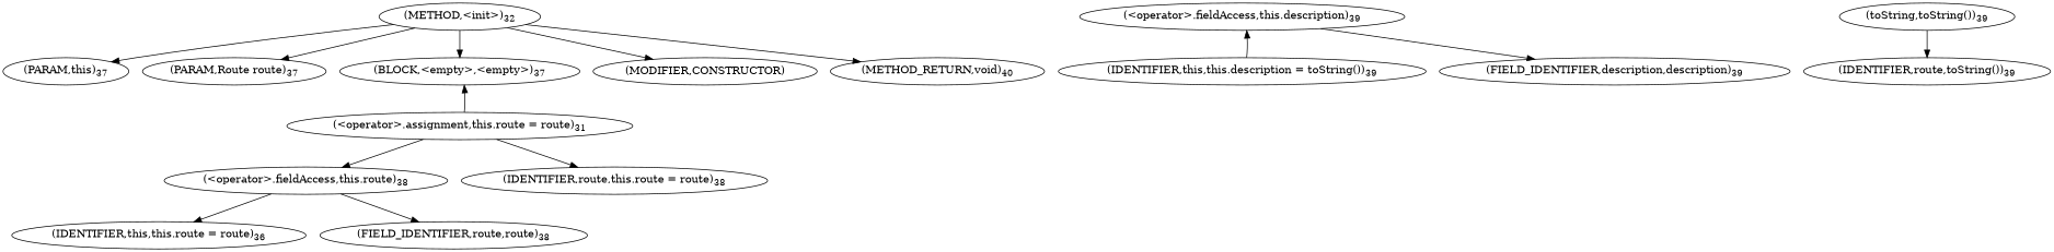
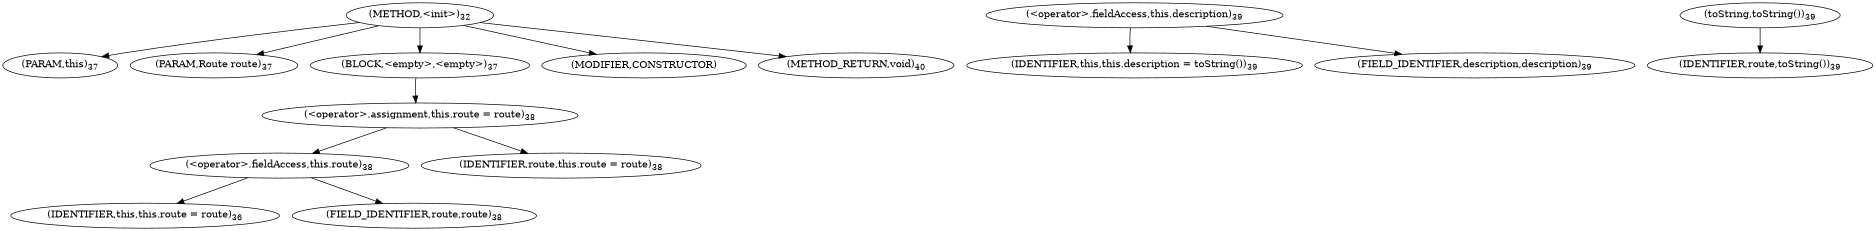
  digraph {
    n1 [label=<(METHOD,&lt;init&gt;)<SUB>32</SUB>>]
    n2 [label=<(PARAM,this)<SUB>37</SUB>>]
    n3 [label=<(PARAM,Route route)<SUB>37</SUB>>]
    n4 [label=<(BLOCK,&lt;empty&gt;,&lt;empty&gt;)<SUB>37</SUB>>]
    n5 [label=<(MODIFIER,CONSTRUCTOR)>]
    n6 [label=<(METHOD_RETURN,void)<SUB>40</SUB>>]
-   n7 [label=<(&lt;operator&gt;.assignment,this.route = route)<SUB>31</SUB>>]
+   n7 [label=<(&lt;operator&gt;.assignment,this.route = route)<SUB>38</SUB>>]
    n8 [label=<(&lt;operator&gt;.fieldAccess,this.route)<SUB>38</SUB>>]
    n9 [label=<(IDENTIFIER,route,this.route = route)<SUB>38</SUB>>]
    n10 [label=<(IDENTIFIER,this,this.route = route)<SUB>36</SUB>>]
    n11 [label=<(FIELD_IDENTIFIER,route,route)<SUB>38</SUB>>]
    n12 [label=<(&lt;operator&gt;.fieldAccess,this.description)<SUB>39</SUB>>]
    n13 [label=<(IDENTIFIER,this,this.description = toString())<SUB>39</SUB>>]
    n14 [label=<(FIELD_IDENTIFIER,description,description)<SUB>39</SUB>>]
    n15 [label=<(toString,toString())<SUB>39</SUB>>]
    n16 [label=<(IDENTIFIER,route,toString())<SUB>39</SUB>>]
    n1 -> n2
    n1 -> n3
    n1 -> n4
    n1 -> n5
    n1 -> n6
-   n7 -> n4
+   n4 -> n7
    n7 -> n8
    n7 -> n9
    n8 -> n10
    n8 -> n11
-   n13 -> n12
+   n12 -> n13
    n12 -> n14
    n15 -> n16
  }
